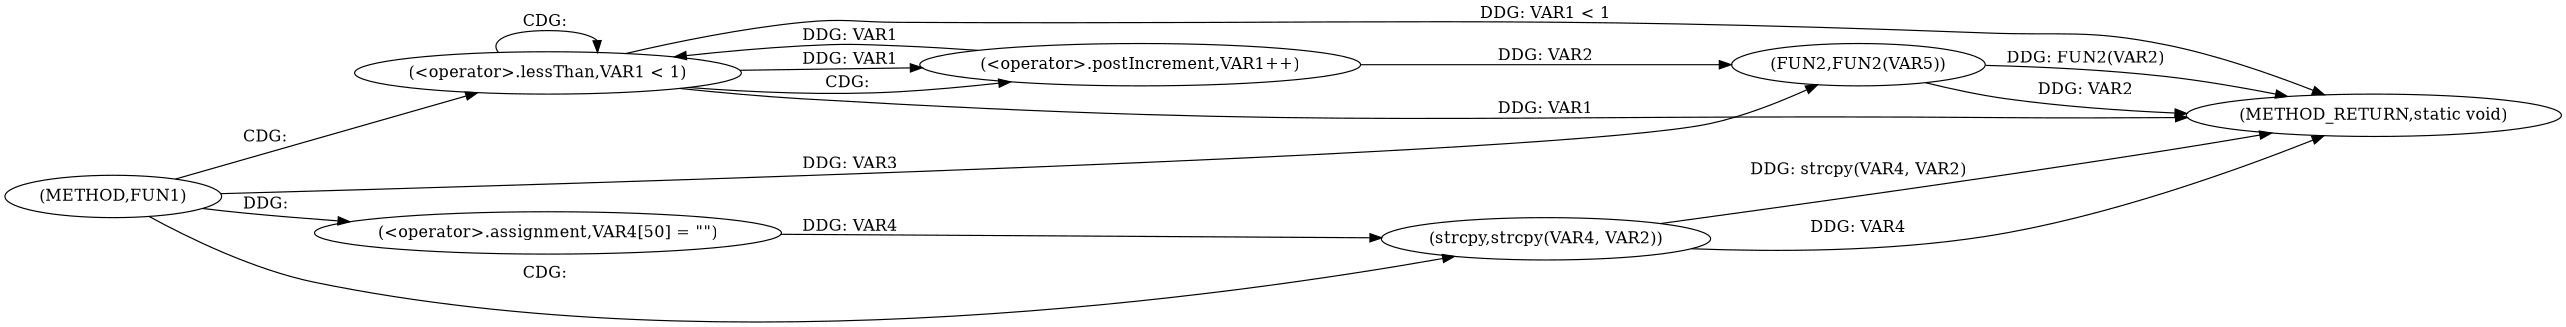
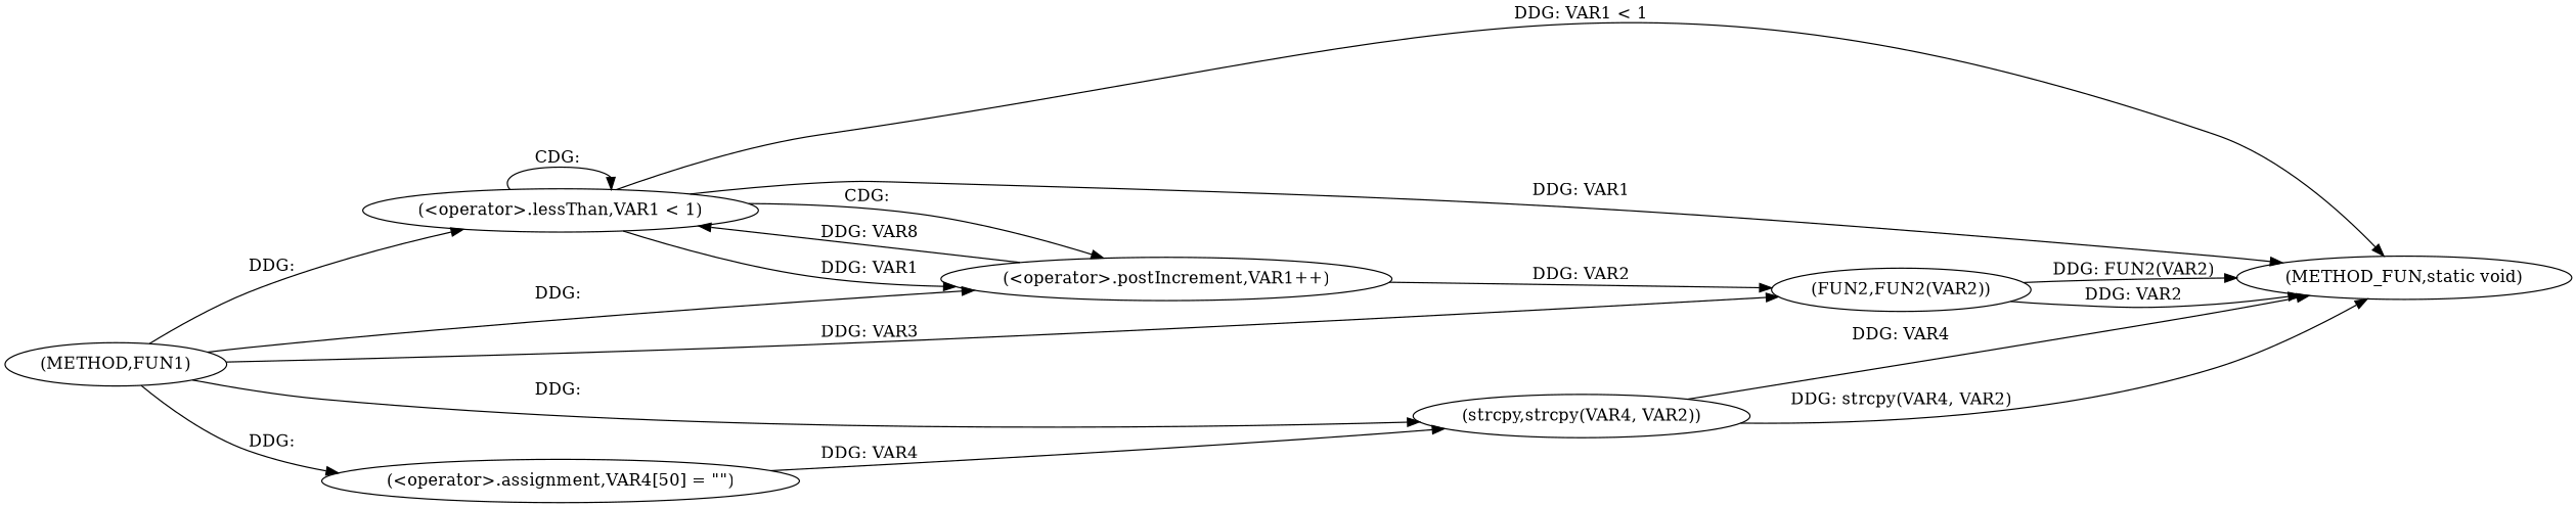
  digraph {
    rankdir=LR
    n1 [label="(METHOD,FUN1)"]
    n2 [label="(<operator>.lessThan,VAR1 < 1)"]
    n3 [label="(<operator>.postIncrement,VAR1++)"]
    n4 [label="(<operator>.assignment,VAR4[50] = \"\")"]
    n5 [label="(strcpy,strcpy(VAR4, VAR2))"]
-   n6 [label="(FUN2,FUN2(VAR5))"]
-   n7 [label="(METHOD_RETURN,static void)"]
-   n1 -> n2 [label="CDG: "]
+   n6 [label="(FUN2,FUN2(VAR2))"]
+   n7 [label="(METHOD_FUN,static void)"]
+   n1 -> n2 [label="DDG: "]
+   n1 -> n3 [label="DDG: "]
    n1 -> n4 [label="DDG: "]
-   n1 -> n5 [label="CDG: "]
+   n1 -> n5 [label="DDG: "]
    n1 -> n6 [label="DDG: VAR3"]
    n2 -> n2 [label="CDG: "]
    n2 -> n3 [label="DDG: VAR1"]
    n2 -> n3 [label="CDG: "]
    n2 -> n7 [label="DDG: VAR1 < 1"]
    n2 -> n7 [label="DDG: VAR1"]
-   n3 -> n2 [label="DDG: VAR1"]
+   n3 -> n2 [label="DDG: VAR8"]
    n3 -> n6 [label="DDG: VAR2"]
    n4 -> n5 [label="DDG: VAR4"]
    n5 -> n7 [label="DDG: strcpy(VAR4, VAR2)"]
    n5 -> n7 [label="DDG: VAR4"]
    n6 -> n7 [label="DDG: FUN2(VAR2)"]
    n6 -> n7 [label="DDG: VAR2"]
  }
